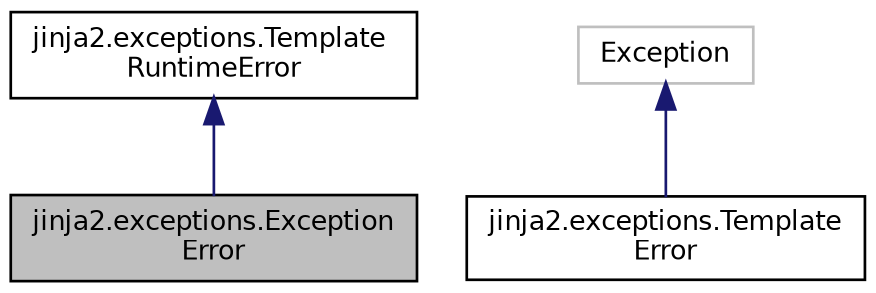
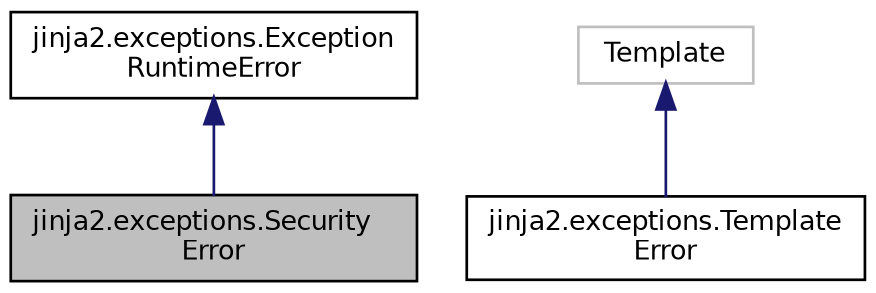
  digraph {
    node [color=black fillcolor=white fontname=Helvetica fontsize=10 shape=record style=filled]
    edge [color=midnightblue dir=back fontname=Helvetica fontsize=10 labelfontname=Helvetica labelfontsize=10 style=solid]
-   n1 [fillcolor=grey75 fontcolor=black height=0.2 label="jinja2.exceptions.Exception\lError" width=0.4]
-   n2 [height=0.2 label="jinja2.exceptions.Template\lRuntimeError" width=0.4]
+   n1 [fillcolor=grey75 fontcolor=black height=0.2 label="jinja2.exceptions.Security\lError" width=0.4]
+   n2 [height=0.2 label="jinja2.exceptions.Exception\lRuntimeError" width=0.4]
    n3 [height=0.2 label="jinja2.exceptions.Template\lError" width=0.4]
-   n4 [color=grey75 height=0.2 label=Exception width=0.4]
+   n4 [color=grey75 height=0.2 label=Template width=0.4]
    n2 -> n1
    n4 -> n3
  }
